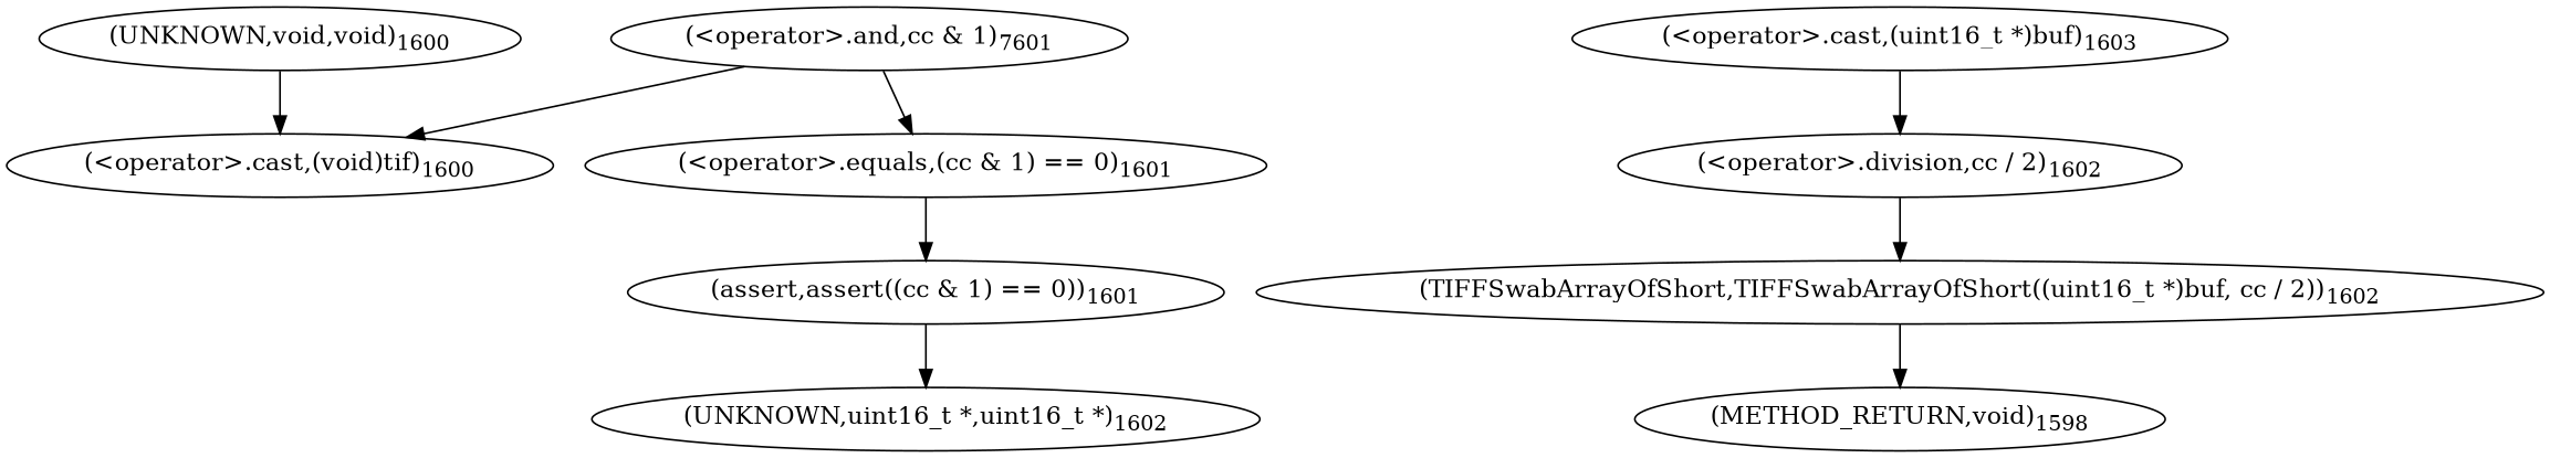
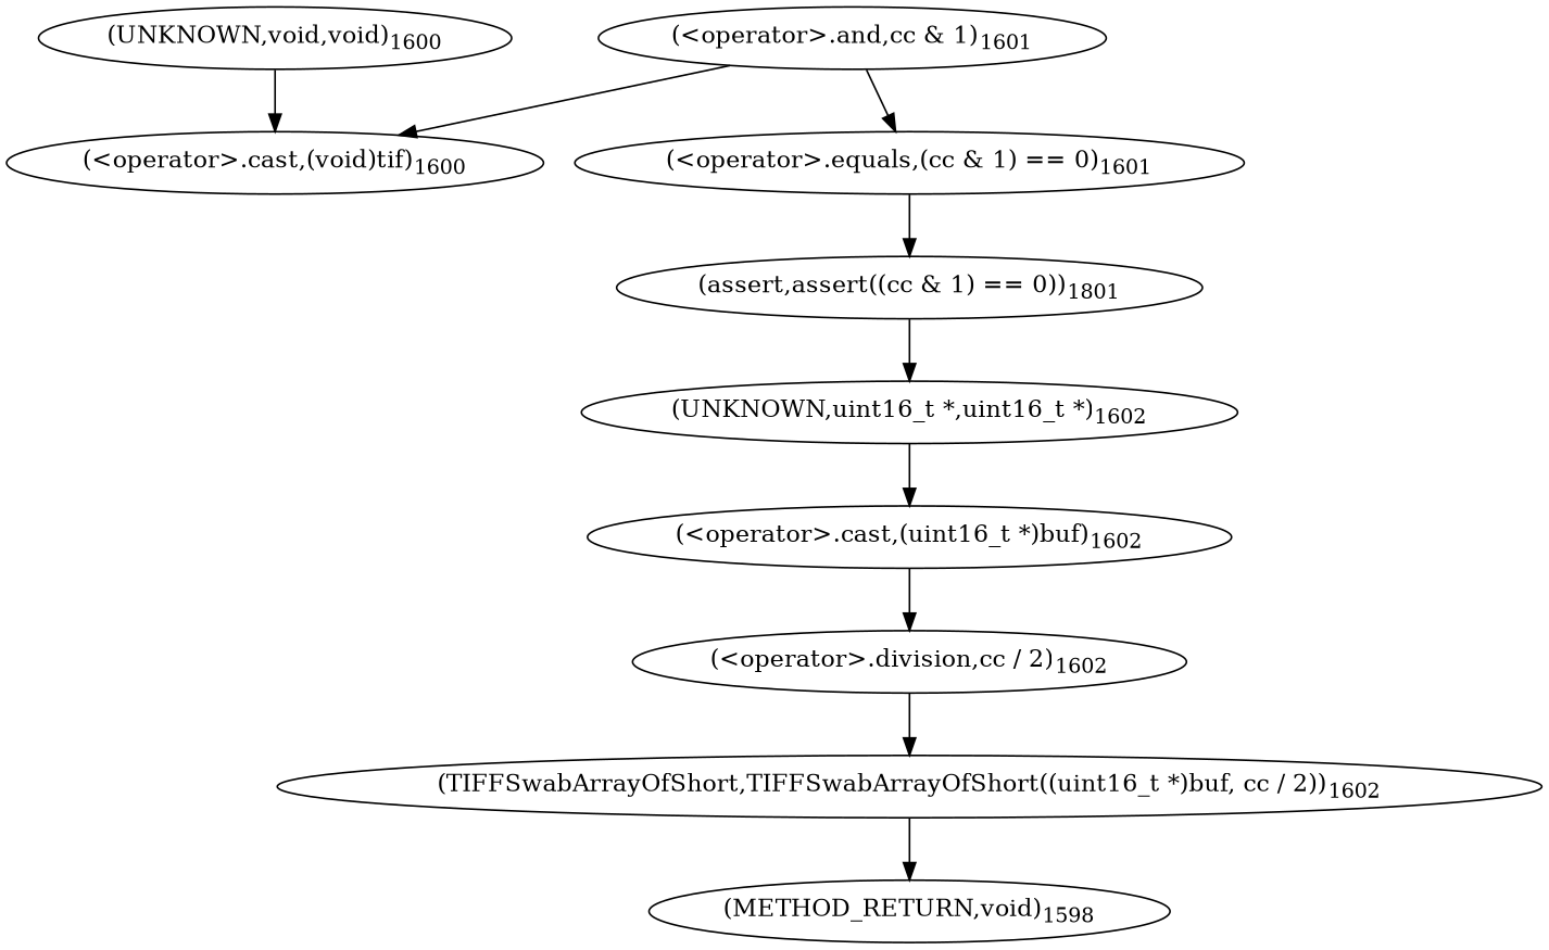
  digraph {
    n1 [label=<(&lt;operator&gt;.cast,(void)tif)<SUB>1600</SUB>>]
-   n2 [label=<(&lt;operator&gt;.and,cc &amp; 1)<SUB>7601</SUB>>]
+   n2 [label=<(&lt;operator&gt;.and,cc &amp; 1)<SUB>1601</SUB>>]
    n3 [label=<(&lt;operator&gt;.equals,(cc &amp; 1) == 0)<SUB>1601</SUB>>]
-   n4 [label=<(assert,assert((cc &amp; 1) == 0))<SUB>1601</SUB>>]
+   n4 [label=<(assert,assert((cc &amp; 1) == 0))<SUB>1801</SUB>>]
    n5 [label=<(UNKNOWN,uint16_t *,uint16_t *)<SUB>1602</SUB>>]
-   n6 [label=<(&lt;operator&gt;.cast,(uint16_t *)buf)<SUB>1603</SUB>>]
+   n6 [label=<(&lt;operator&gt;.cast,(uint16_t *)buf)<SUB>1602</SUB>>]
    n7 [label=<(TIFFSwabArrayOfShort,TIFFSwabArrayOfShort((uint16_t *)buf, cc / 2))<SUB>1602</SUB>>]
    n8 [label=<(METHOD_RETURN,void)<SUB>1598</SUB>>]
    n9 [label=<(UNKNOWN,void,void)<SUB>1600</SUB>>]
    n10 [label=<(&lt;operator&gt;.division,cc / 2)<SUB>1602</SUB>>]
    n2 -> n1
    n2 -> n3
    n3 -> n4
    n4 -> n5
+   n5 -> n6
    n6 -> n10
    n7 -> n8
    n9 -> n1
    n10 -> n7
  }
